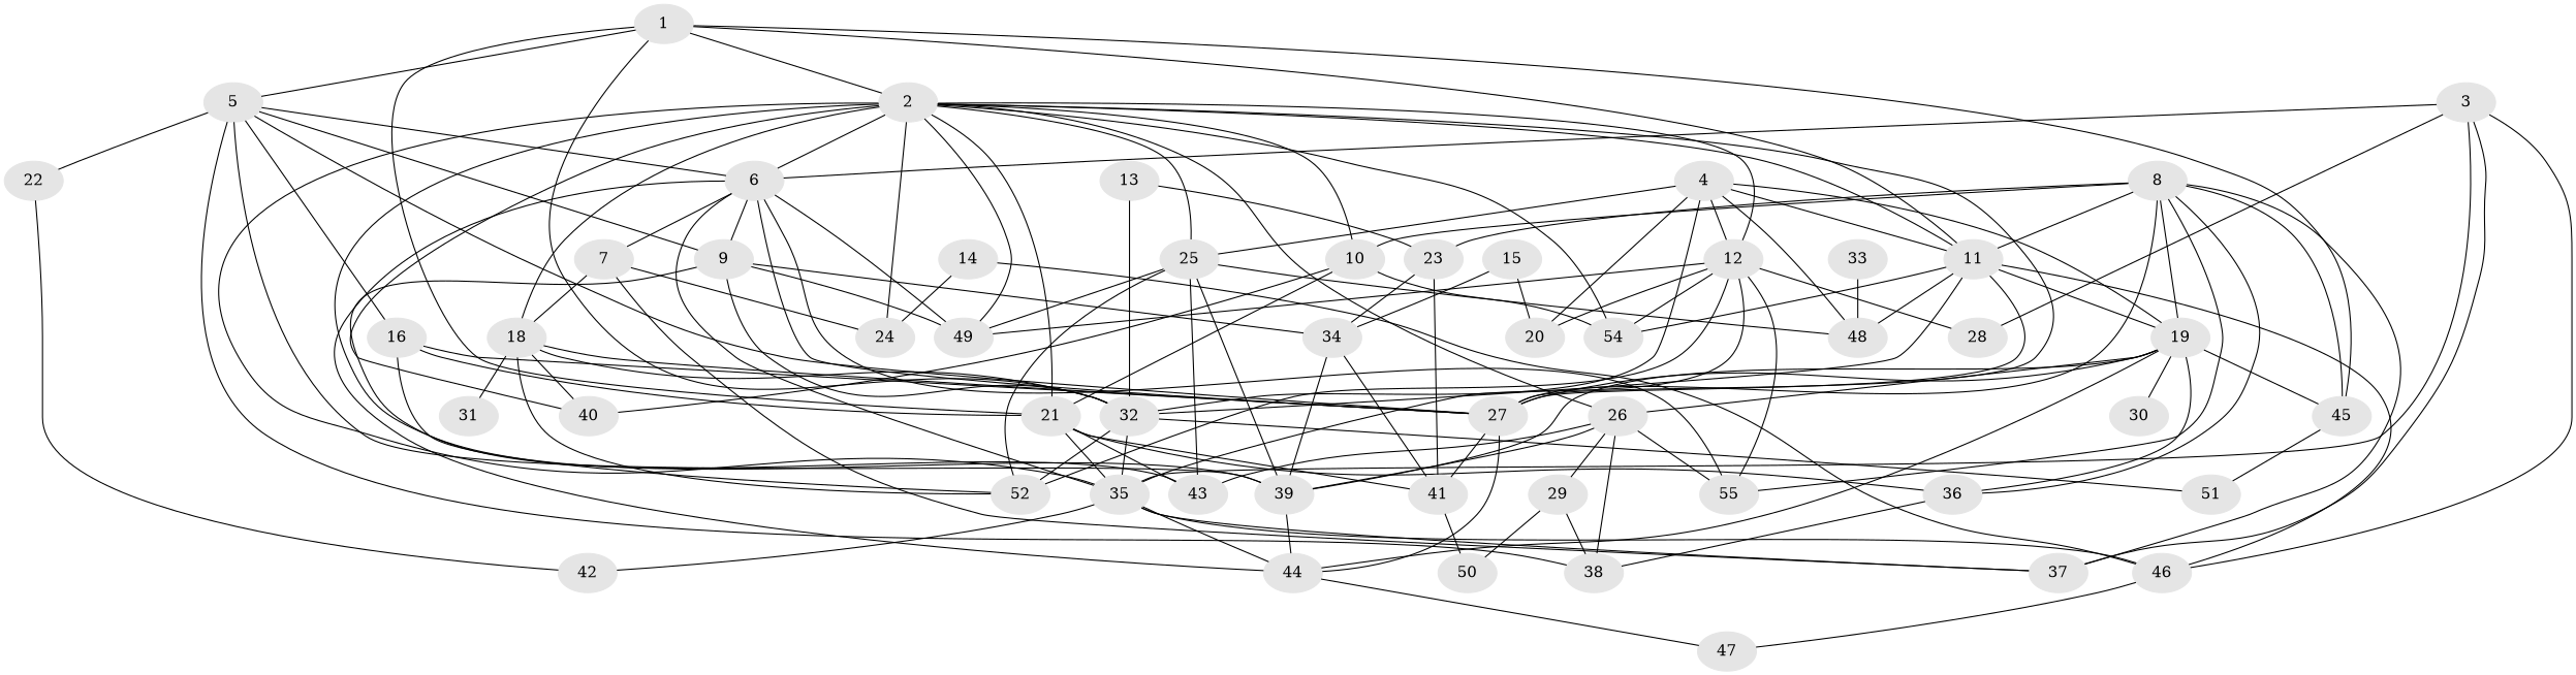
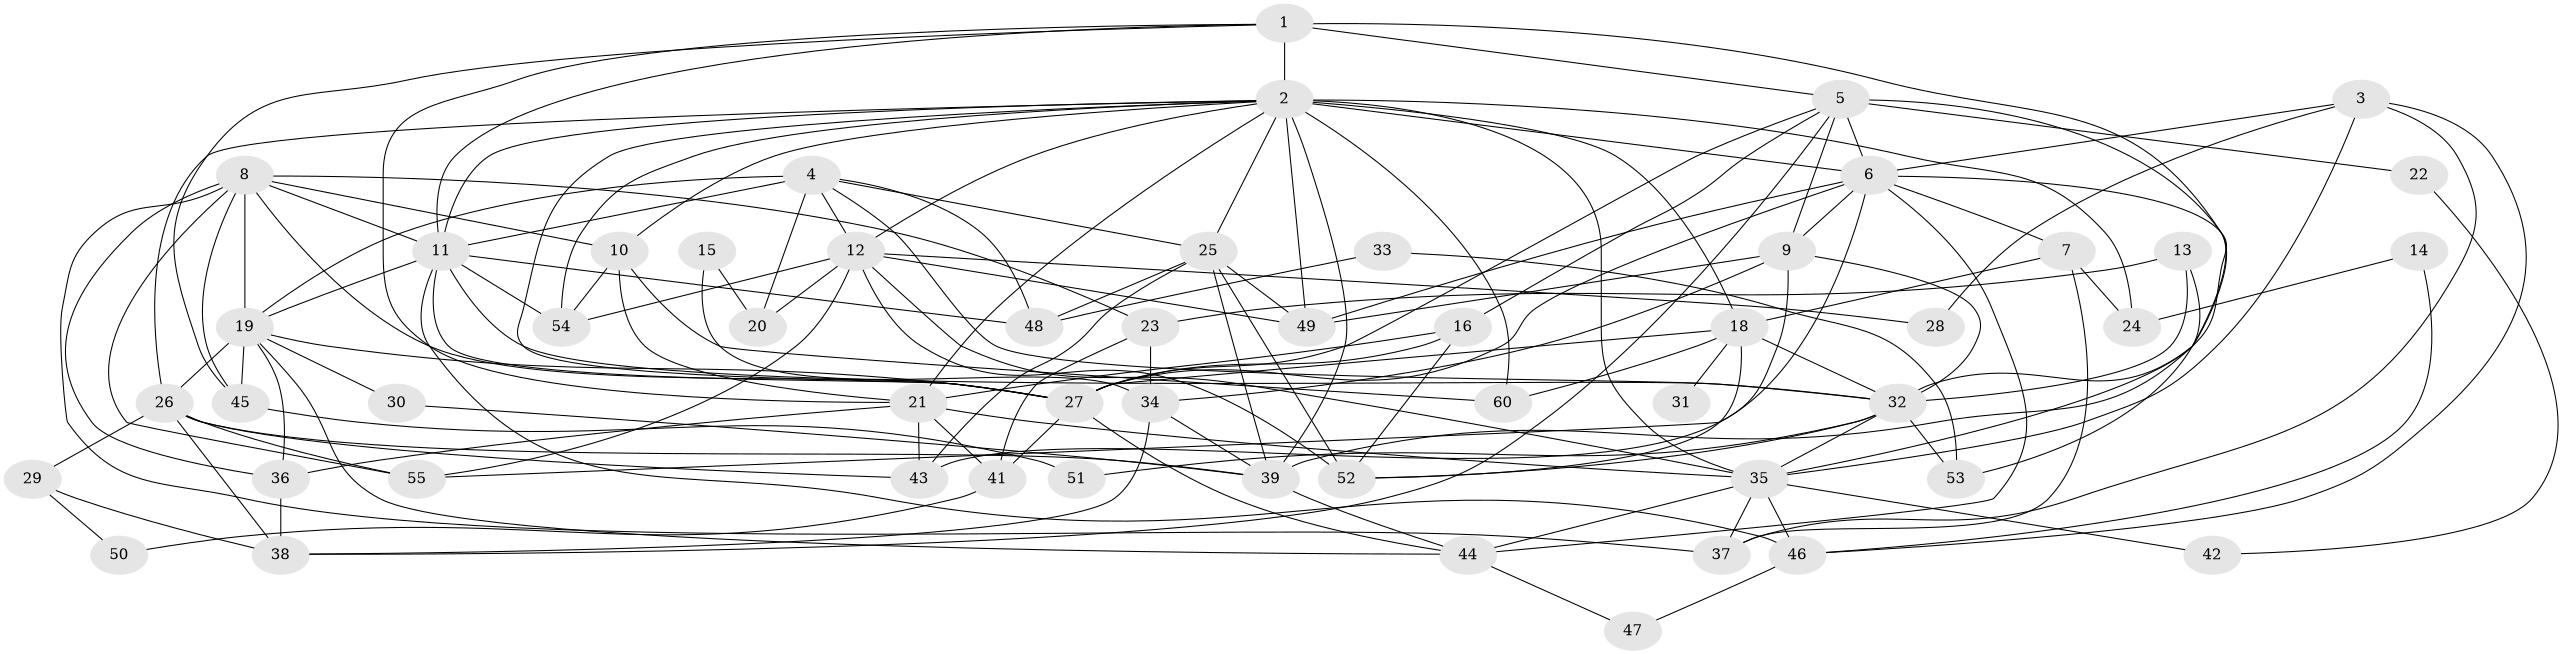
  graph {
    fontname="DejaVu Serif"
    node [color=gray90 fontname="DejaVu Serif" style=filled]
    edge [fontname="DejaVu Serif" weight=1.0]
    1
    2
    5
    11
    21
    32
    45
    6
    10
    12
    18
    24
    25
    26
    27
    35
    39
-   40
+   40 [label=60]
    49
    54
    9
    16
    22
    38
    46
    19
    48
    43
    36
    41
    52
+   53
    51
    7
    55
    44
    28
    20
    31
    29
    37
    42
    3
    47
    4
    30
    34
    8
    23
    13
    14
    15
    50
    33
    1 -- 2 [weight=2.0]
    1 -- 5
    1 -- 11
    1 -- 21
    1 -- 32 [weight=2.0]
    1 -- 45
    2 -- 11
    2 -- 21
    2 -- 6
    2 -- 10
    2 -- 12
    2 -- 18 [weight=2.0]
    2 -- 24
    2 -- 25
    2 -- 26
    2 -- 27
    2 -- 35 [weight=2.0]
    2 -- 39
    2 -- 40
    2 -- 49
    2 -- 54
    5 -- 6
    5 -- 27
    5 -- 39 [weight=2.0]
    5 -- 9
    5 -- 16
    5 -- 22 [weight=2.0]
    5 -- 38
    11 -- 32
    11 -- 27
    11 -- 54
    11 -- 46 [weight=2.0]
    11 -- 19
    11 -- 48
    21 -- 35
    21 -- 43
    21 -- 36
    21 -- 41
    32 -- 35 [weight=2.0]
    32 -- 52
+   32 -- 53
    32 -- 51
    45 -- 51
    6 -- 27
    6 -- 35
    6 -- 49
    6 -- 9
    6 -- 7
    6 -- 55
    6 -- 44
    10 -- 21
    10 -- 40
    10 -- 54
    12 -- 35
    12 -- 49
    12 -- 54
    12 -- 52 [weight=2.0]
    12 -- 55
    12 -- 28
    12 -- 20
    18 -- 32
    18 -- 27
    18 -- 40
    18 -- 52
    18 -- 31
    25 -- 39
    25 -- 49
    25 -- 48
    25 -- 43
    25 -- 52
    26 -- 39
    26 -- 38
    26 -- 43
    26 -- 55
    26 -- 29
    27 -- 41
    27 -- 44
    35 -- 46
    35 -- 44
    35 -- 37
    35 -- 42
    39 -- 44
    9 -- 32
    9 -- 49 [weight=2.0]
    9 -- 43
    9 -- 34 [weight=2.0]
    16 -- 21 [weight=2.0]
    16 -- 27 [weight=3.0]
    16 -- 52
    22 -- 42
    46 -- 47
    19 -- 45
    19 -- 26
    19 -- 27
-   19 -- 39
+   30 -- 39
    19 -- 36
    19 -- 44
    19 -- 30
    36 -- 38
    41 -- 50
    7 -- 18
    7 -- 24
    7 -- 37
    44 -- 47
    29 -- 38
    29 -- 50
    3 -- 6
    3 -- 35
    3 -- 46
    3 -- 28
    3 -- 37
    4 -- 11
    4 -- 32
    4 -- 12
    4 -- 25
    4 -- 19 [weight=2.0]
    4 -- 48
    4 -- 20
    34 -- 39
-   34 -- 41
+   34 -- 38
    8 -- 11
    8 -- 45
    8 -- 10
    8 -- 27
    8 -- 19
    8 -- 36
    8 -- 55
    8 -- 37
    8 -- 23
    23 -- 41
    23 -- 34
    13 -- 32
+   13 -- 53
    13 -- 23
    14 -- 24
    14 -- 46
    15 -- 20
    15 -- 34
    33 -- 48
+   33 -- 53
  }
